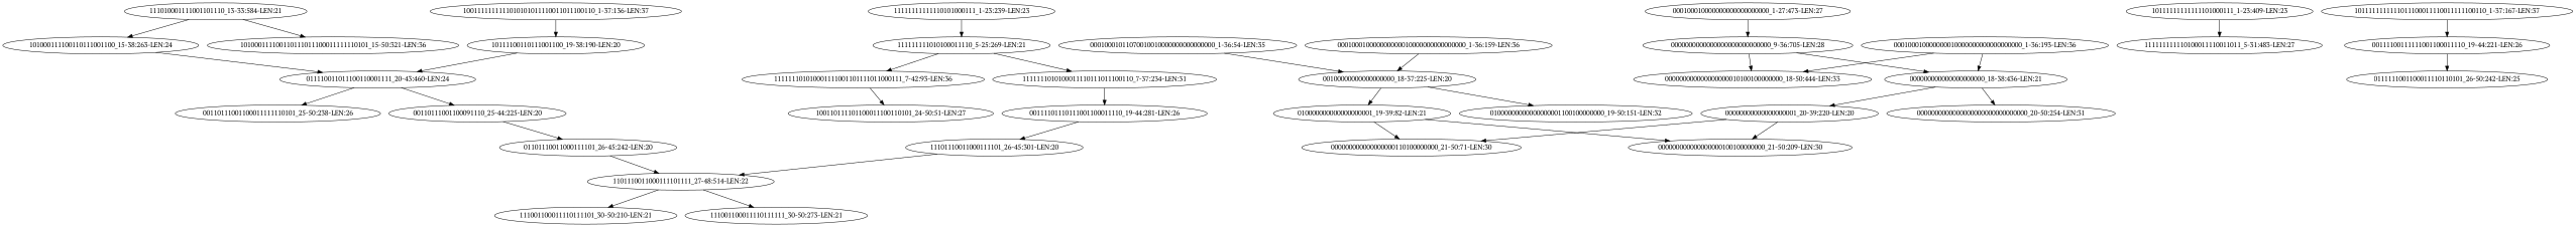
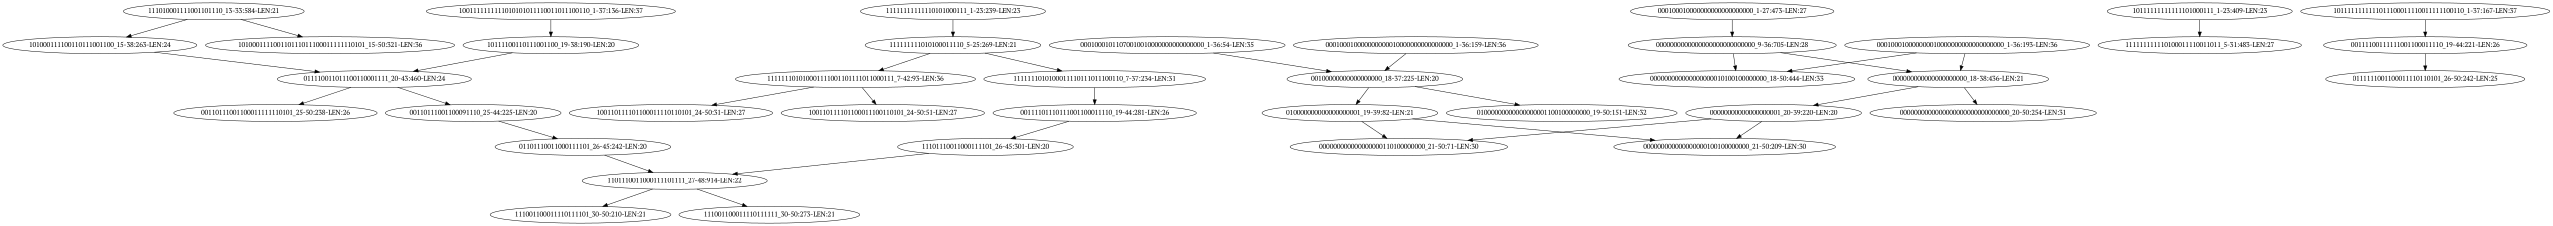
  digraph {
    fontname="PT Serif"
    node [fontname="PT Serif"]
    edge [fontname="PT Serif"]
-   "1101110011000111101111_27-48:514-LEN:22"
+   "1101110011000111101111_27-48:514-LEN:22" [label="1101110011000111101111_27-48:914-LEN:22"]
    "111001100011110111101_30-50:210-LEN:21"
    "111001100011110111111_30-50:273-LEN:21"
    "101000111100110111001100_15-38:263-LEN:24"
    "011110011011100110001111_20-43:460-LEN:24"
    "00110111001100011111110101_25-50:238-LEN:26"
    n7 [label="00110111001100091110_25-44:225-LEN:20"]
    "01101110011000111101_26-45:242-LEN:20"
    n9 [label="00010001011070010010000000000000000_1-36:54-LEN:35"]
    "00100000000000000000_18-37:225-LEN:20"
    "010000000000000000001_19-39:82-LEN:21"
    "01000000000000000001100100000000_19-50:151-LEN:32"
    "000000000000000000110100000000_21-50:71-LEN:30"
    "000000000000000000100100000000_21-50:209-LEN:30"
    "111111111010100011110_5-25:269-LEN:21"
    "111111101010001111001101111011000111_7-42:93-LEN:36"
    "1111111010100011110111011100110_7-37:234-LEN:31"
+   "100110111101100011110110101_24-50:31-LEN:27"
    "100110111101100011100110101_24-50:51-LEN:27"
    "00111101110111001100011110_19-44:281-LEN:26"
    "11101110011000111101_26-45:301-LEN:20"
    "10111111111111101000111_1-23:409-LEN:23"
    "111111111110100011110011011_5-31:483-LEN:27"
    "111010001111001101110_13-33:584-LEN:21"
    "101000111100110111011100011111110101_15-50:321-LEN:36"
    "1001111111111010101011110011011100110_1-37:136-LEN:37"
    "10111100110111001100_19-38:190-LEN:20"
    "0000000000000000000000000000_9-36:705-LEN:28"
    "000000000000000000000_18-38:436-LEN:21"
    "000000000000000000010100100000000_18-50:444-LEN:33"
    "0000000000000000000000000000000_20-50:254-LEN:31"
    "00000000000000000001_20-39:220-LEN:20"
    "000100010000000000000000000_1-27:473-LEN:27"
    "000100010000000000010000000000000000_1-36:159-LEN:36"
    "11111111111110101000111_1-23:239-LEN:23"
    "1011111111111011100011110011111100110_1-37:167-LEN:37"
    "00111100111111001100011110_19-44:221-LEN:26"
    "0111111001100011110110101_26-50:242-LEN:25"
    "000100010000000010000000000000000000_1-36:193-LEN:36"
    "1101110011000111101111_27-48:514-LEN:22" -> "111001100011110111101_30-50:210-LEN:21"
    "1101110011000111101111_27-48:514-LEN:22" -> "111001100011110111111_30-50:273-LEN:21"
    "101000111100110111001100_15-38:263-LEN:24" -> "011110011011100110001111_20-43:460-LEN:24"
    "011110011011100110001111_20-43:460-LEN:24" -> "00110111001100011111110101_25-50:238-LEN:26"
    "011110011011100110001111_20-43:460-LEN:24" -> n7
    n7 -> "01101110011000111101_26-45:242-LEN:20"
    "01101110011000111101_26-45:242-LEN:20" -> "1101110011000111101111_27-48:514-LEN:22"
    n9 -> "00100000000000000000_18-37:225-LEN:20"
    "00100000000000000000_18-37:225-LEN:20" -> "010000000000000000001_19-39:82-LEN:21"
    "00100000000000000000_18-37:225-LEN:20" -> "01000000000000000001100100000000_19-50:151-LEN:32"
    "010000000000000000001_19-39:82-LEN:21" -> "000000000000000000110100000000_21-50:71-LEN:30"
    "010000000000000000001_19-39:82-LEN:21" -> "000000000000000000100100000000_21-50:209-LEN:30"
    "111111111010100011110_5-25:269-LEN:21" -> "111111101010001111001101111011000111_7-42:93-LEN:36"
    "111111111010100011110_5-25:269-LEN:21" -> "1111111010100011110111011100110_7-37:234-LEN:31"
+   "111111101010001111001101111011000111_7-42:93-LEN:36" -> "100110111101100011110110101_24-50:31-LEN:27"
    "111111101010001111001101111011000111_7-42:93-LEN:36" -> "100110111101100011100110101_24-50:51-LEN:27"
    "1111111010100011110111011100110_7-37:234-LEN:31" -> "00111101110111001100011110_19-44:281-LEN:26"
    "00111101110111001100011110_19-44:281-LEN:26" -> "11101110011000111101_26-45:301-LEN:20"
    "11101110011000111101_26-45:301-LEN:20" -> "1101110011000111101111_27-48:514-LEN:22"
    "10111111111111101000111_1-23:409-LEN:23" -> "111111111110100011110011011_5-31:483-LEN:27"
    "111010001111001101110_13-33:584-LEN:21" -> "101000111100110111001100_15-38:263-LEN:24"
    "111010001111001101110_13-33:584-LEN:21" -> "101000111100110111011100011111110101_15-50:321-LEN:36"
    "1001111111111010101011110011011100110_1-37:136-LEN:37" -> "10111100110111001100_19-38:190-LEN:20"
    "10111100110111001100_19-38:190-LEN:20" -> "011110011011100110001111_20-43:460-LEN:24"
    "0000000000000000000000000000_9-36:705-LEN:28" -> "000000000000000000000_18-38:436-LEN:21"
    "0000000000000000000000000000_9-36:705-LEN:28" -> "000000000000000000010100100000000_18-50:444-LEN:33"
    "000000000000000000000_18-38:436-LEN:21" -> "0000000000000000000000000000000_20-50:254-LEN:31"
    "000000000000000000000_18-38:436-LEN:21" -> "00000000000000000001_20-39:220-LEN:20"
    "00000000000000000001_20-39:220-LEN:20" -> "000000000000000000110100000000_21-50:71-LEN:30"
    "00000000000000000001_20-39:220-LEN:20" -> "000000000000000000100100000000_21-50:209-LEN:30"
    "000100010000000000000000000_1-27:473-LEN:27" -> "0000000000000000000000000000_9-36:705-LEN:28"
    "000100010000000000010000000000000000_1-36:159-LEN:36" -> "00100000000000000000_18-37:225-LEN:20"
    "11111111111110101000111_1-23:239-LEN:23" -> "111111111010100011110_5-25:269-LEN:21"
    "1011111111111011100011110011111100110_1-37:167-LEN:37" -> "00111100111111001100011110_19-44:221-LEN:26"
    "00111100111111001100011110_19-44:221-LEN:26" -> "0111111001100011110110101_26-50:242-LEN:25"
    "000100010000000010000000000000000000_1-36:193-LEN:36" -> "000000000000000000000_18-38:436-LEN:21"
    "000100010000000010000000000000000000_1-36:193-LEN:36" -> "000000000000000000010100100000000_18-50:444-LEN:33"
  }
